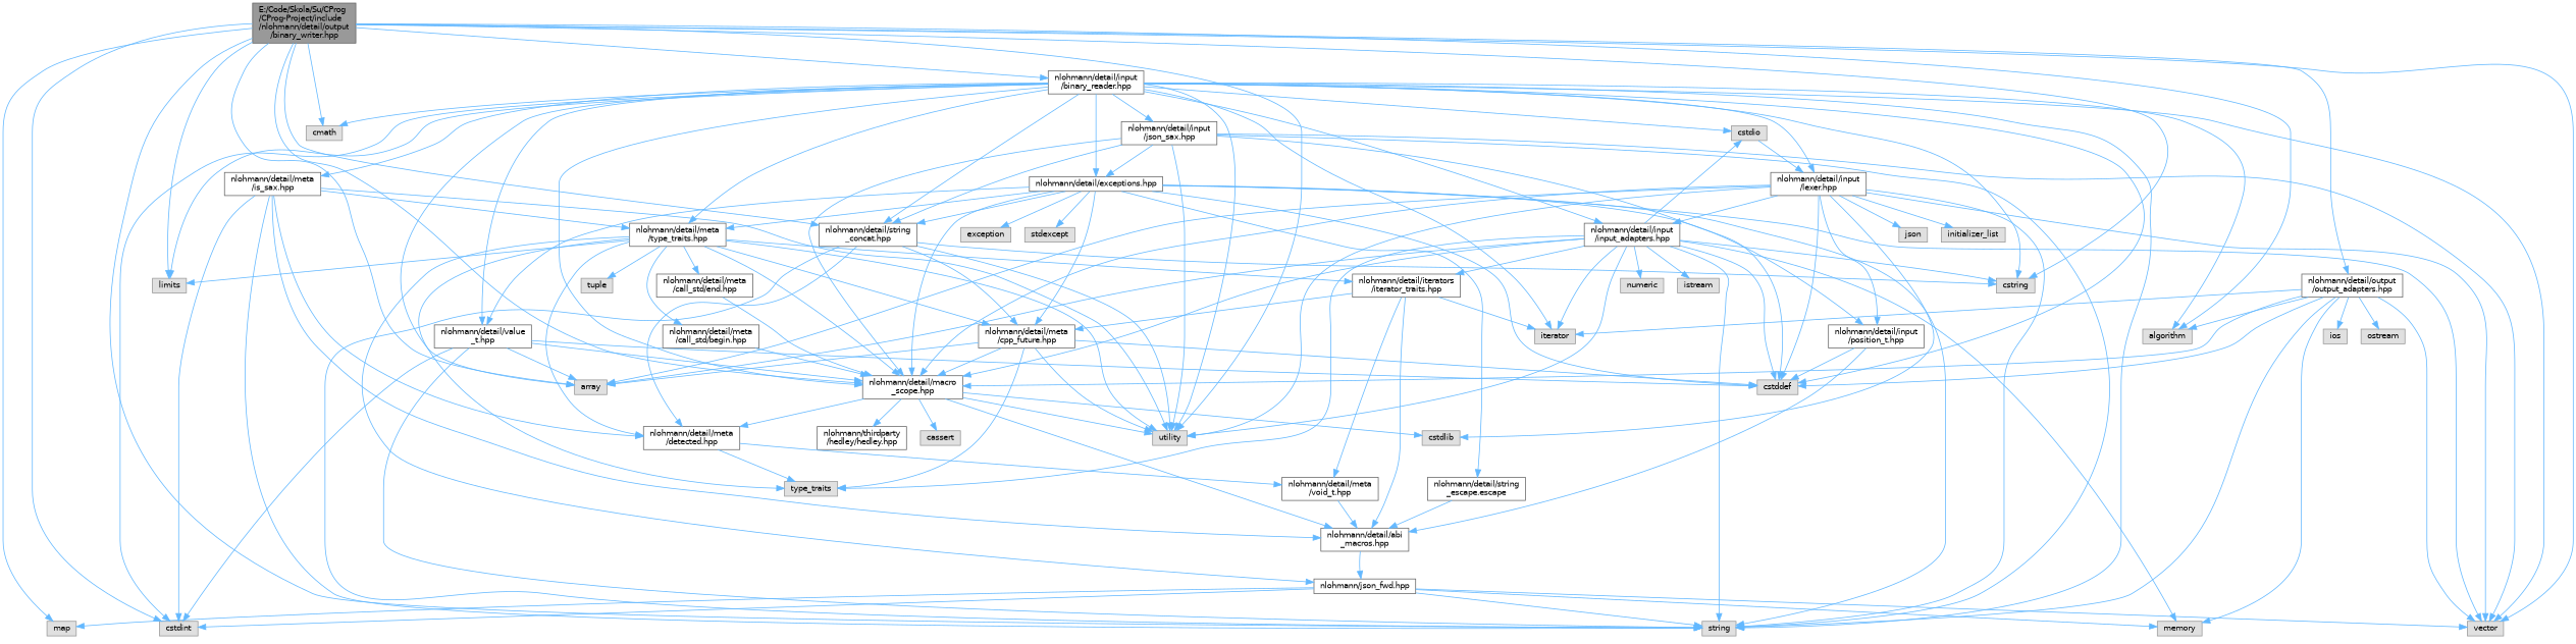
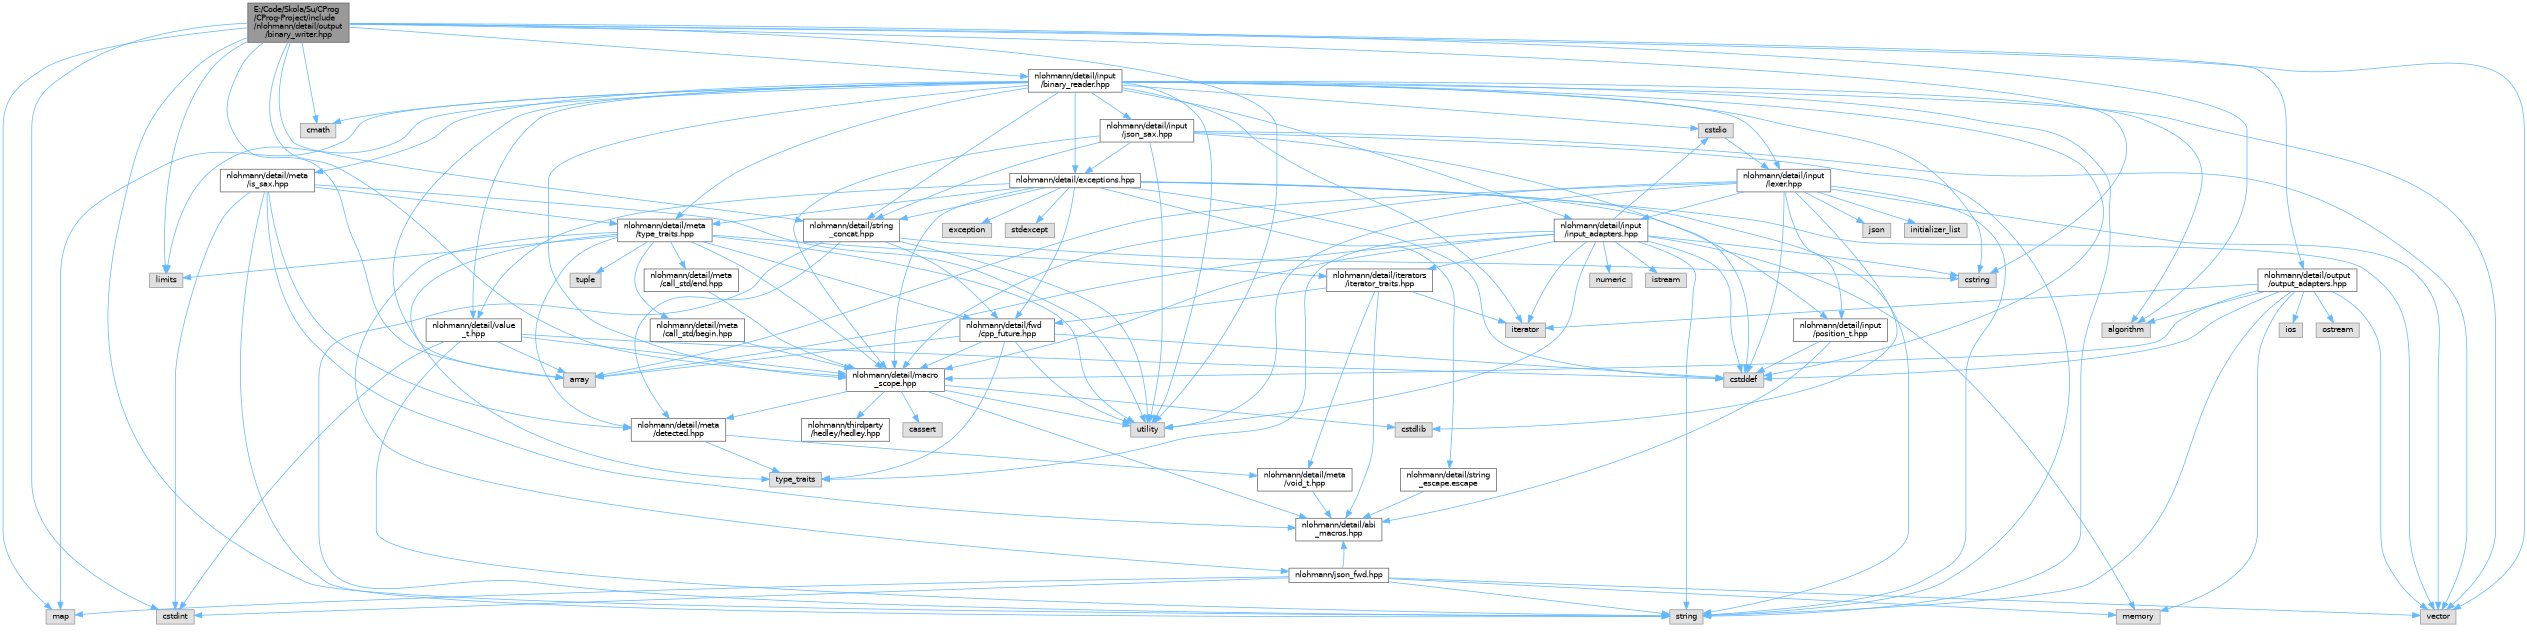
  digraph {
    node [color=grey60 fillcolor="#E0E0E0" fontname=Helvetica fontsize=10 shape=box style=filled]
    edge [color=steelblue1 fontname=Helvetica fontsize=10 labelfontname=Helvetica labelfontsize=10 style=solid]
    n1 [color=gray40 fillcolor=grey60 fontcolor=black height=0.2 label="E:/Code/Skola/Su/CProg\l/CProg-Project/include\l/nlohmann/detail/output\l/binary_writer.hpp" width=0.4]
    n2 [height=0.2 label=algorithm width=0.4]
    n3 [height=0.2 label=array width=0.4]
    n4 [height=0.2 label=map width=0.4]
    n5 [height=0.2 label=cmath width=0.4]
    n6 [height=0.2 label=cstdint width=0.4]
    n7 [height=0.2 label=cstring width=0.4]
    n8 [height=0.2 label=limits width=0.4]
    n9 [height=0.2 label=string width=0.4]
    n10 [height=0.2 label=utility width=0.4]
    n11 [height=0.2 label=vector width=0.4]
    n12 [color=grey40 fillcolor=white height=0.2 label="nlohmann/detail/input\l/binary_reader.hpp" width=0.4]
    n13 [color=grey40 fillcolor=white height=0.2 label="nlohmann/detail/macro\l_scope.hpp" width=0.4]
    n14 [color=grey40 fillcolor=white height=0.2 label="nlohmann/detail/string\l_concat.hpp" width=0.4]
    n15 [color=grey40 fillcolor=white height=0.2 label="nlohmann/detail/output\l/output_adapters.hpp" width=0.4]
    n16 [height=0.2 label=cstddef width=0.4]
    n17 [height=0.2 label=cstdio width=0.4]
    n18 [height=0.2 label=iterator width=0.4]
    n19 [color=grey40 fillcolor=white height=0.2 label="nlohmann/detail/exceptions.hpp" width=0.4]
    n20 [color=grey40 fillcolor=white height=0.2 label="nlohmann/detail/value\l_t.hpp" width=0.4]
    n21 [color=grey40 fillcolor=white height=0.2 label="nlohmann/detail/meta\l/type_traits.hpp" width=0.4]
    n22 [color=grey40 fillcolor=white height=0.2 label="nlohmann/detail/input\l/input_adapters.hpp" width=0.4]
    n23 [color=grey40 fillcolor=white height=0.2 label="nlohmann/detail/input\l/json_sax.hpp" width=0.4]
    n24 [color=grey40 fillcolor=white height=0.2 label="nlohmann/detail/input\l/lexer.hpp" width=0.4]
    n25 [color=grey40 fillcolor=white height=0.2 label="nlohmann/detail/meta\l/is_sax.hpp" width=0.4]
    n26 [color=grey40 fillcolor=white height=0.2 label="nlohmann/detail/meta\l/detected.hpp" width=0.4]
    n27 [color=grey40 fillcolor=white height=0.2 label="nlohmann/detail/abi\l_macros.hpp" width=0.4]
    n28 [color=grey40 fillcolor=white height=0.2 label="nlohmann/thirdparty\l/hedley/hedley.hpp" width=0.4]
    n29 [height=0.2 label=cstdlib width=0.4]
    n30 [height=0.2 label=cassert width=0.4]
-   n31 [color=grey40 fillcolor=white height=0.2 label="nlohmann/detail/meta\l/cpp_future.hpp" width=0.4]
+   n31 [color=grey40 fillcolor=white height=0.2 label="nlohmann/detail/fwd\l/cpp_future.hpp" width=0.4]
    n32 [height=0.2 label=memory width=0.4]
    n33 [height=0.2 label=ios width=0.4]
    n34 [height=0.2 label=ostream width=0.4]
    n35 [height=0.2 label=exception width=0.4]
    n36 [height=0.2 label=stdexcept width=0.4]
    n37 [color=grey40 fillcolor=white height=0.2 label="nlohmann/detail/string\l_escape.escape" width=0.4]
    n38 [color=grey40 fillcolor=white height=0.2 label="nlohmann/detail/input\l/position_t.hpp" width=0.4]
    n39 [height=0.2 label=type_traits width=0.4]
    n40 [height=0.2 label=tuple width=0.4]
    n41 [color=grey40 fillcolor=white height=0.2 label="nlohmann/detail/iterators\l/iterator_traits.hpp" width=0.4]
    n42 [color=grey40 fillcolor=white height=0.2 label="nlohmann/detail/meta\l/call_std/begin.hpp" width=0.4]
    n43 [color=grey40 fillcolor=white height=0.2 label="nlohmann/detail/meta\l/call_std/end.hpp" width=0.4]
    n44 [color=grey40 fillcolor=white height=0.2 label="nlohmann/json_fwd.hpp" width=0.4]
    n45 [height=0.2 label=numeric width=0.4]
    n46 [height=0.2 label=istream width=0.4]
    n47 [height=0.2 label=json width=0.4]
    n48 [height=0.2 label=initializer_list width=0.4]
    n49 [color=grey40 fillcolor=white height=0.2 label="nlohmann/detail/meta\l/void_t.hpp" width=0.4]
    n1 -> n2
    n1 -> n3
    n1 -> n4
    n1 -> n5
    n1 -> n6
    n1 -> n7
    n1 -> n8
    n1 -> n9
    n1 -> n10
    n1 -> n11
    n1 -> n12
    n1 -> n13
    n1 -> n14
    n1 -> n15
    n12 -> n2
    n12 -> n3
    n12 -> n5
-   n12 -> n6
+   n12 -> n4
    n12 -> n7
    n12 -> n8
    n12 -> n9
    n12 -> n10
    n12 -> n11
    n12 -> n13
    n12 -> n14
    n12 -> n16
    n12 -> n17
    n12 -> n18
    n12 -> n19
    n12 -> n20
    n12 -> n21
    n12 -> n22
    n12 -> n23
    n12 -> n24
    n12 -> n25
    n13 -> n10
    n13 -> n26
    n13 -> n27
    n13 -> n28
    n13 -> n29
    n13 -> n30
    n14 -> n7
    n14 -> n9
    n14 -> n10
    n14 -> n26
    n14 -> n31
    n15 -> n2
    n15 -> n9
    n15 -> n11
    n15 -> n13
    n15 -> n16
    n15 -> n18
    n15 -> n32
    n15 -> n33
    n15 -> n34
    n17 -> n24
    n19 -> n9
    n19 -> n11
    n19 -> n13
    n19 -> n14
    n19 -> n16
    n19 -> n20
    n19 -> n21
    n19 -> n31
    n19 -> n35
    n19 -> n36
    n19 -> n37
    n19 -> n38
    n20 -> n3
    n20 -> n6
    n20 -> n9
    n20 -> n13
    n20 -> n16
    n21 -> n8
    n21 -> n10
    n21 -> n13
    n21 -> n26
    n21 -> n31
    n21 -> n39
    n21 -> n40
    n21 -> n41
    n21 -> n42
    n21 -> n43
    n21 -> n44
    n22 -> n3
    n22 -> n7
    n22 -> n9
    n22 -> n10
    n22 -> n13
    n22 -> n16
    n22 -> n17
    n22 -> n18
    n22 -> n32
    n22 -> n39
    n22 -> n41
    n22 -> n45
    n22 -> n46
    n23 -> n9
    n23 -> n10
    n23 -> n11
    n23 -> n13
    n23 -> n14
    n23 -> n16
    n23 -> n19
    n24 -> n3
    n24 -> n9
    n24 -> n10
    n24 -> n11
    n24 -> n13
    n24 -> n16
    n24 -> n22
    n24 -> n29
    n24 -> n38
    n24 -> n47
    n24 -> n48
    n25 -> n6
    n25 -> n9
    n25 -> n10
    n25 -> n21
    n25 -> n26
    n25 -> n27
    n26 -> n39
    n26 -> n49
    n31 -> n3
    n31 -> n10
    n31 -> n13
    n31 -> n16
    n31 -> n39
    n37 -> n27
    n38 -> n16
    n38 -> n27
    n41 -> n18
    n41 -> n27
    n41 -> n31
    n41 -> n49
    n42 -> n13
    n43 -> n13
    n44 -> n4
    n44 -> n6
    n44 -> n9
    n44 -> n11
-   n27 -> n44
+   n44 -> n27
    n44 -> n32
    n49 -> n27
  }
